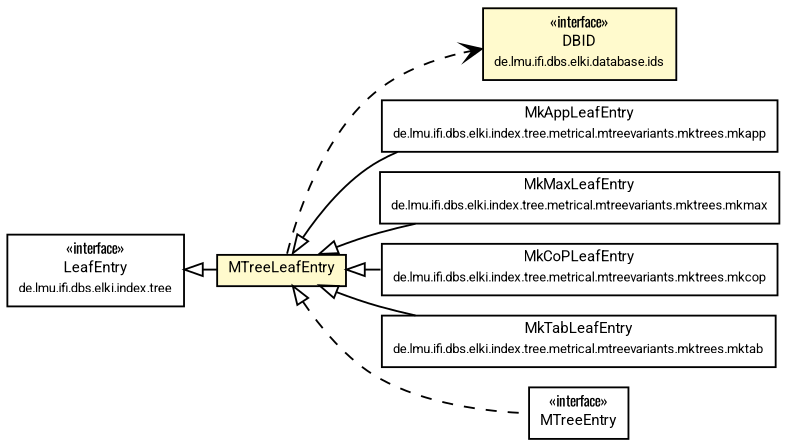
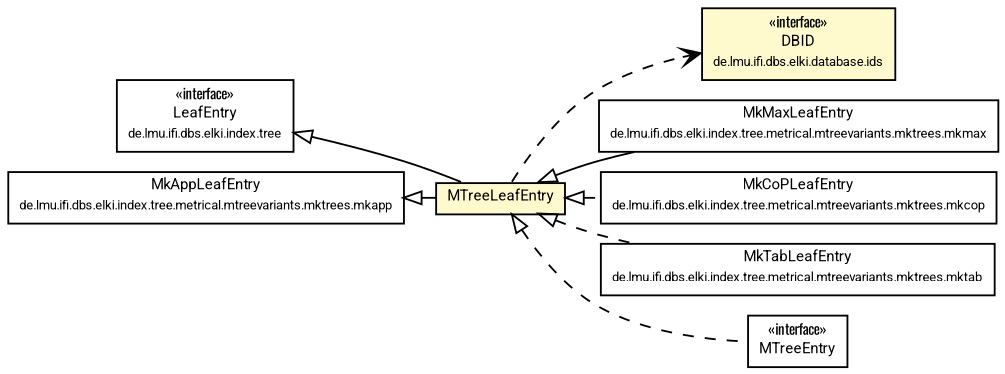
  digraph {
    fontname=Oswald
    nodesep=0.15
    rankdir=LR
    ranksep=0.25
    node [fontcolor=black fontname=Oswald fontsize=8 margin=0 shape=plaintext]
    edge [arrowtail=empty color=black dir=back fontname=Oswald fontsize=7 labelfontname=Roboto labelfontsize=7 weight=10]
    n1 [height=0 label=<<table title="de.lmu.ifi.dbs.elki.database.ids.DBID" border="0" cellborder="1" cellspacing="0" cellpadding="2" bgcolor="LemonChiffon" href="../../../../database/ids/DBID.html" target="_parent"> 		<tr><td><table border="0" cellspacing="0" cellpadding="1"> 		<tr><td align="center" balign="center"> &#171;interface&#187; </td></tr> 		<tr><td align="center" balign="center"> <font face="Roboto">DBID</font> </td></tr> 		<tr><td align="center" balign="center"> <font face="Roboto" point-size="7.0">de.lmu.ifi.dbs.elki.database.ids</font> </td></tr> 		</table></td></tr> 		</table>> width=0]
    n2 [height=0 label=<<table title="de.lmu.ifi.dbs.elki.index.tree.LeafEntry" border="0" cellborder="1" cellspacing="0" cellpadding="2" href="../../LeafEntry.html" target="_parent"> 		<tr><td><table border="0" cellspacing="0" cellpadding="1"> 		<tr><td align="center" balign="center"> &#171;interface&#187; </td></tr> 		<tr><td align="center" balign="center"> <font face="Roboto">LeafEntry</font> </td></tr> 		<tr><td align="center" balign="center"> <font face="Roboto" point-size="7.0">de.lmu.ifi.dbs.elki.index.tree</font> </td></tr> 		</table></td></tr> 		</table>> width=0]
    n3 [height=0 label=<<table title="de.lmu.ifi.dbs.elki.index.tree.metrical.mtreevariants.MTreeLeafEntry" border="0" cellborder="1" cellspacing="0" cellpadding="2" bgcolor="lemonChiffon" href="MTreeLeafEntry.html" target="_parent"> 		<tr><td><table border="0" cellspacing="0" cellpadding="1"> 		<tr><td align="center" balign="center"> <font face="Roboto">MTreeLeafEntry</font> </td></tr> 		</table></td></tr> 		</table>> width=0]
    n4 [height=0 label=<<table title="de.lmu.ifi.dbs.elki.index.tree.metrical.mtreevariants.mktrees.mkapp.MkAppLeafEntry" border="0" cellborder="1" cellspacing="0" cellpadding="2" href="mktrees/mkapp/MkAppLeafEntry.html" target="_parent"> 		<tr><td><table border="0" cellspacing="0" cellpadding="1"> 		<tr><td align="center" balign="center"> <font face="Roboto">MkAppLeafEntry</font> </td></tr> 		<tr><td align="center" balign="center"> <font face="Roboto" point-size="7.0">de.lmu.ifi.dbs.elki.index.tree.metrical.mtreevariants.mktrees.mkapp</font> </td></tr> 		</table></td></tr> 		</table>> width=0]
    n5 [height=0 label=<<table title="de.lmu.ifi.dbs.elki.index.tree.metrical.mtreevariants.mktrees.mkmax.MkMaxLeafEntry" border="0" cellborder="1" cellspacing="0" cellpadding="2" href="mktrees/mkmax/MkMaxLeafEntry.html" target="_parent"> 		<tr><td><table border="0" cellspacing="0" cellpadding="1"> 		<tr><td align="center" balign="center"> <font face="Roboto">MkMaxLeafEntry</font> </td></tr> 		<tr><td align="center" balign="center"> <font face="Roboto" point-size="7.0">de.lmu.ifi.dbs.elki.index.tree.metrical.mtreevariants.mktrees.mkmax</font> </td></tr> 		</table></td></tr> 		</table>> width=0]
    n6 [height=0 label=<<table title="de.lmu.ifi.dbs.elki.index.tree.metrical.mtreevariants.mktrees.mkcop.MkCoPLeafEntry" border="0" cellborder="1" cellspacing="0" cellpadding="2" href="mktrees/mkcop/MkCoPLeafEntry.html" target="_parent"> 		<tr><td><table border="0" cellspacing="0" cellpadding="1"> 		<tr><td align="center" balign="center"> <font face="Roboto">MkCoPLeafEntry</font> </td></tr> 		<tr><td align="center" balign="center"> <font face="Roboto" point-size="7.0">de.lmu.ifi.dbs.elki.index.tree.metrical.mtreevariants.mktrees.mkcop</font> </td></tr> 		</table></td></tr> 		</table>> width=0]
    n7 [height=0 label=<<table title="de.lmu.ifi.dbs.elki.index.tree.metrical.mtreevariants.mktrees.mktab.MkTabLeafEntry" border="0" cellborder="1" cellspacing="0" cellpadding="2" href="mktrees/mktab/MkTabLeafEntry.html" target="_parent"> 		<tr><td><table border="0" cellspacing="0" cellpadding="1"> 		<tr><td align="center" balign="center"> <font face="Roboto">MkTabLeafEntry</font> </td></tr> 		<tr><td align="center" balign="center"> <font face="Roboto" point-size="7.0">de.lmu.ifi.dbs.elki.index.tree.metrical.mtreevariants.mktrees.mktab</font> </td></tr> 		</table></td></tr> 		</table>> width=0]
    n8 [height=0 label=<<table title="de.lmu.ifi.dbs.elki.index.tree.metrical.mtreevariants.MTreeEntry" border="0" cellborder="1" cellspacing="0" cellpadding="2" href="MTreeEntry.html" target="_parent"> 		<tr><td><table border="0" cellspacing="0" cellpadding="1"> 		<tr><td align="center" balign="center"> &#171;interface&#187; </td></tr> 		<tr><td align="center" balign="center"> <font face="Roboto">MTreeEntry</font> </td></tr> 		</table></td></tr> 		</table>> width=0]
    n2 -> n3 [style=solid weight=9]
    n3 -> n1 [arrowhead=open style=dashed weight=1 arrowtail="" dir=""]
-   n3 -> n4
+   n4 -> n3
    n3 -> n5
-   n3 -> n6
-   n3 -> n7
+   n3 -> n6 [style=dashed]
+   n3 -> n7 [style=dashed]
    n3 -> n8 [style=dashed weight=9]
  }
